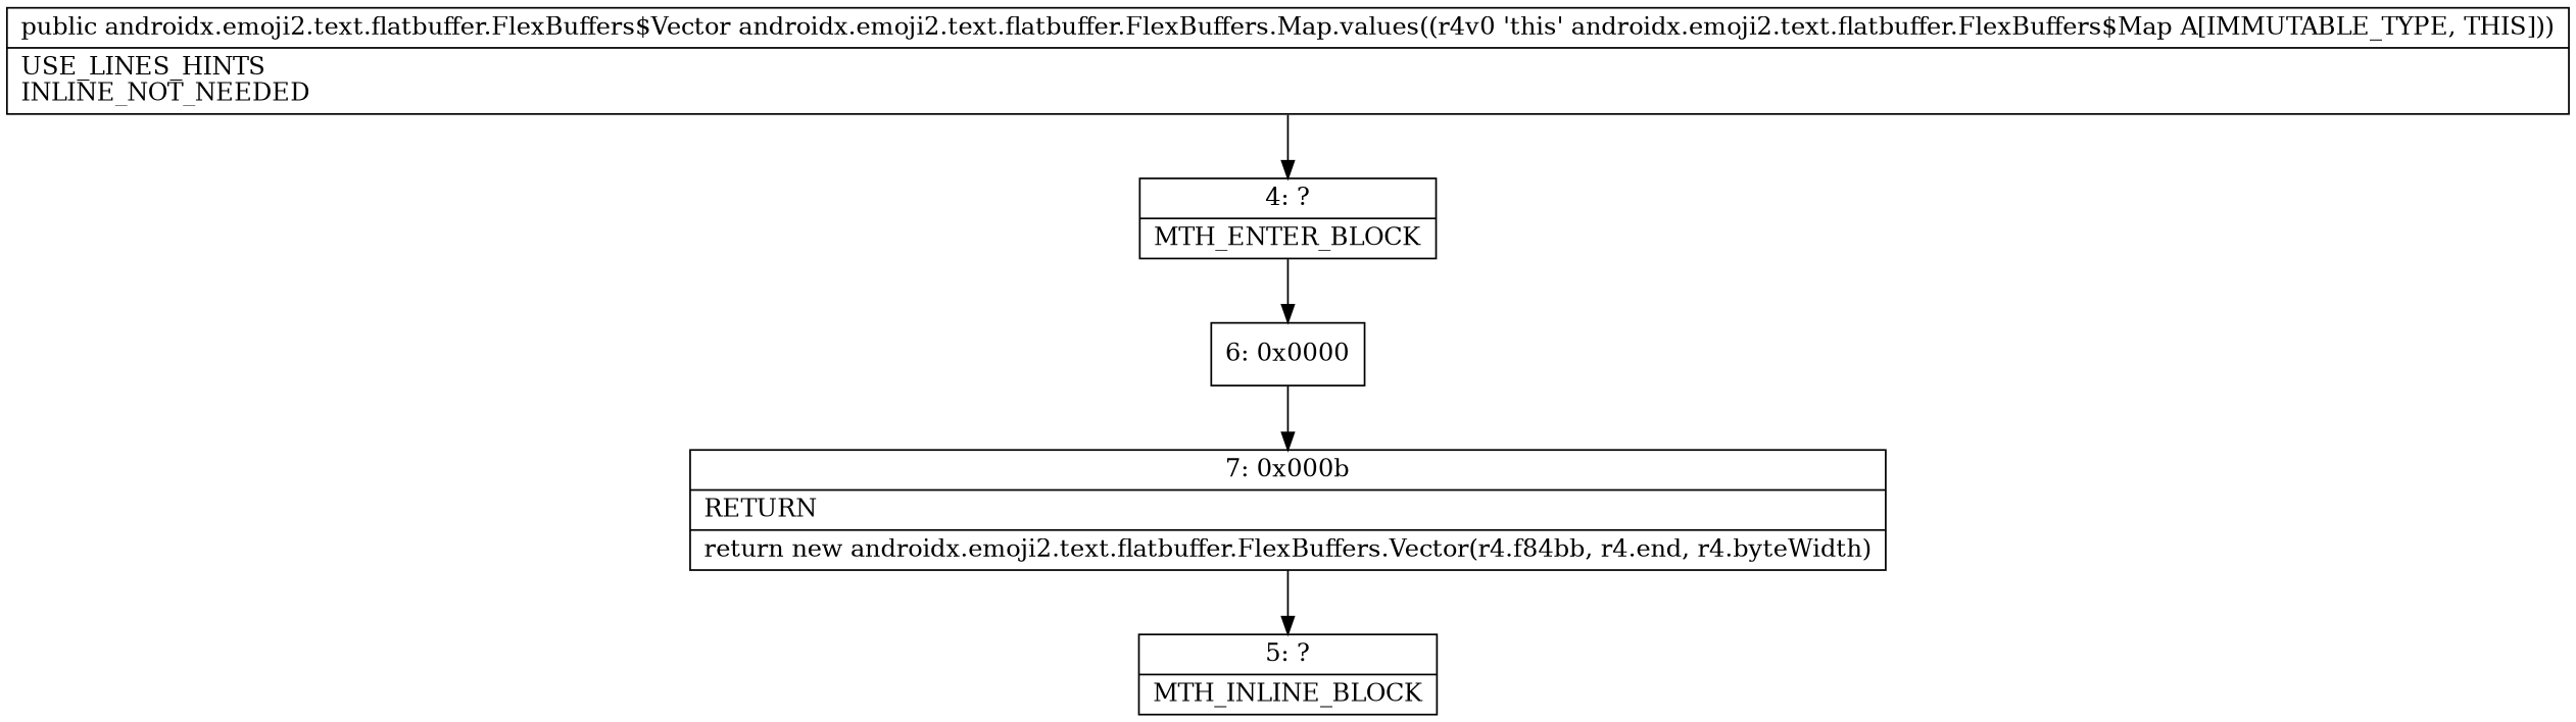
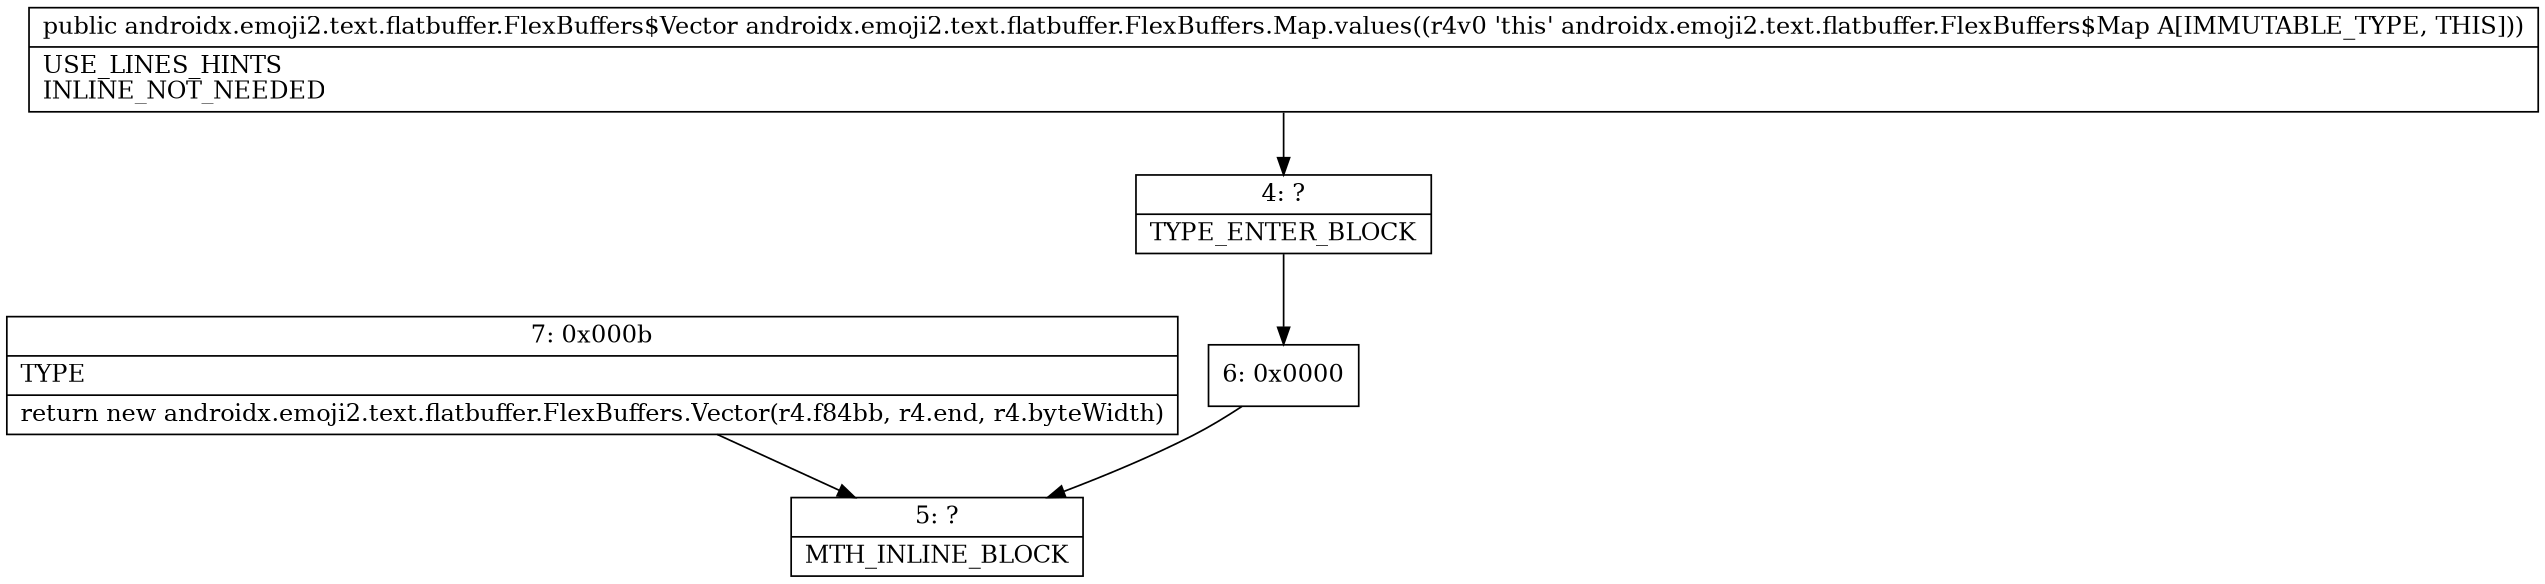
  digraph {
    node [shape=record]
-   n1 [label="{4\:\ ?|MTH_ENTER_BLOCK\l}"]
+   n1 [label="{4\:\ ?|TYPE_ENTER_BLOCK\l}"]
    n2 [label="{6\:\ 0x0000}"]
-   n3 [label="{7\:\ 0x000b|RETURN\l|return new androidx.emoji2.text.flatbuffer.FlexBuffers.Vector(r4.f84bb, r4.end, r4.byteWidth)\l}"]
+   n3 [label="{7\:\ 0x000b|TYPE\l|return new androidx.emoji2.text.flatbuffer.FlexBuffers.Vector(r4.f84bb, r4.end, r4.byteWidth)\l}"]
    n4 [label="{5\:\ ?|MTH_INLINE_BLOCK\l}"]
    n5 [label="{public androidx.emoji2.text.flatbuffer.FlexBuffers$Vector androidx.emoji2.text.flatbuffer.FlexBuffers.Map.values((r4v0 'this' androidx.emoji2.text.flatbuffer.FlexBuffers$Map A[IMMUTABLE_TYPE, THIS]))  | USE_LINES_HINTS\lINLINE_NOT_NEEDED\l}"]
    n1 -> n2
-   n2 -> n3
+   n2 -> n4
    n3 -> n4
    n5 -> n1
  }
